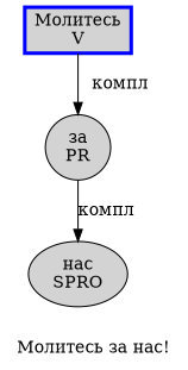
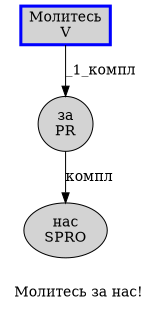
  digraph {
    label="Молитесь за нас!"
    node [fillcolor=lightgray penwidth=1 shape=ellipse style=filled]
    n1 [color=blue label="Молитесь\nV" penwidth=3 shape=box]
    n2 [label="за\nPR"]
    n3 [label="нас\nSPRO"]
-   n1 -> n2 [label="компл"]
+   n1 -> n2 [label="_1_компл"]
    n2 -> n3 [label="компл"]
  }
